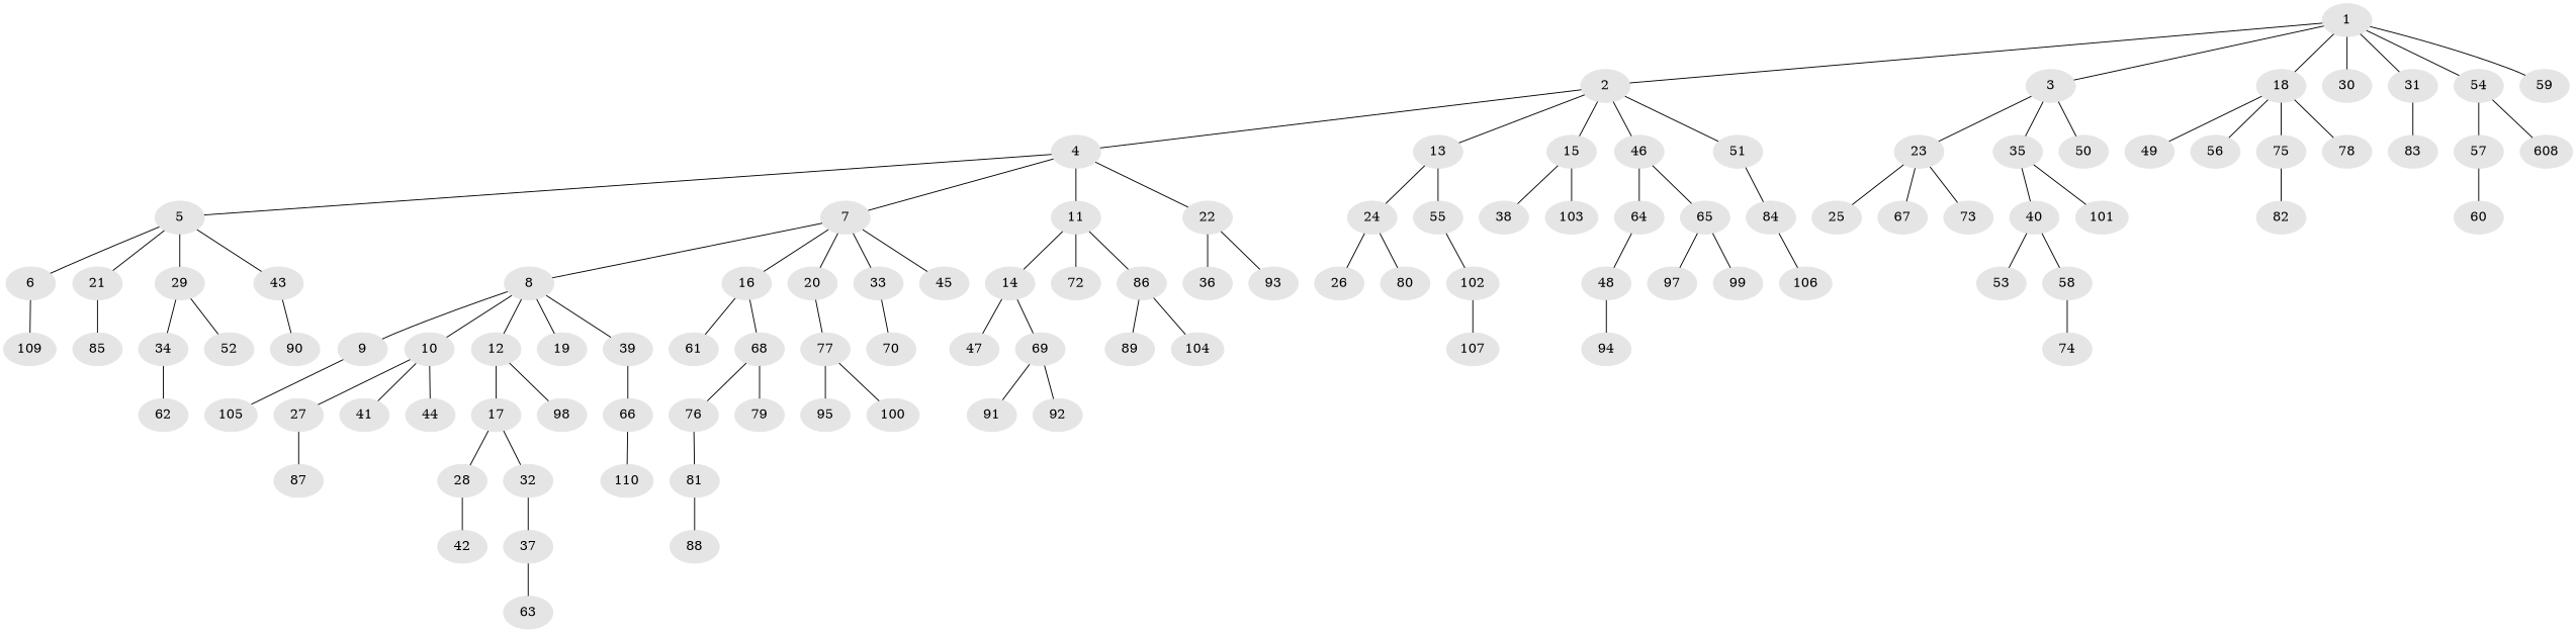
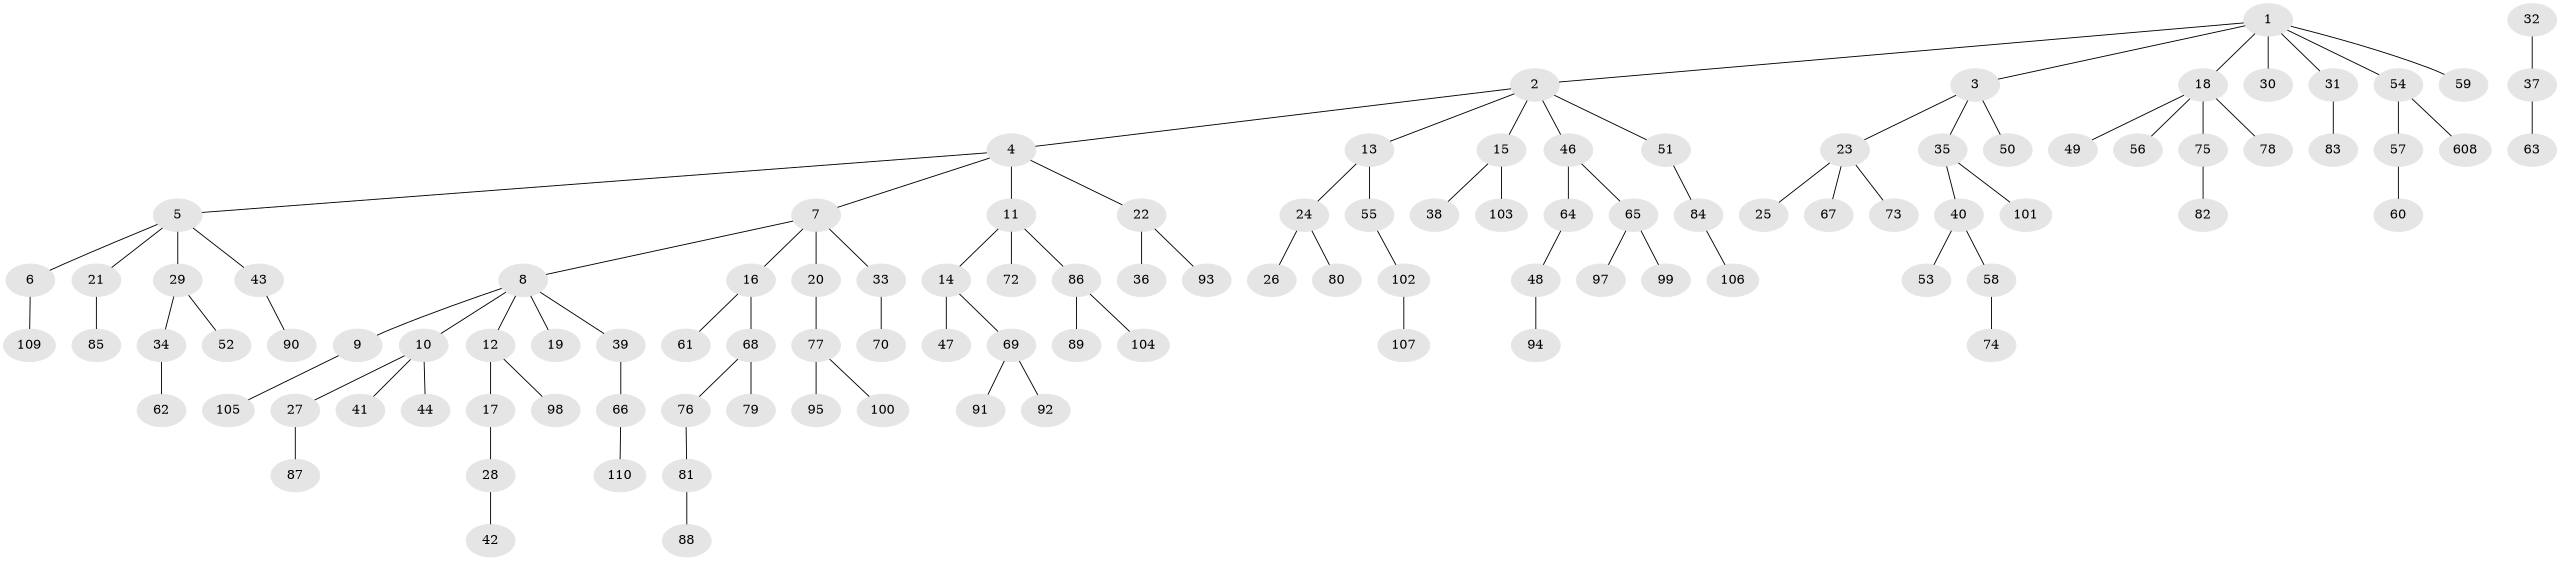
  graph {
    node [color=gray90 style=filled]
    1
    2
    3
    18
    30
    31
    54
    59
    4
    13
    15
    46
    51
    23
    35
    50
    49
    56
    75
    78
    83
    57
    n23 [label=608]
    5
    7
    11
    22
    24
    55
    38
    103
    64
    65
    84
    25
    67
    73
    40
    101
    6
    21
    29
    43
    8
    16
    20
    33
-   45
    14
    72
    86
    36
    93
    109
    85
    34
    52
    90
    9
    10
    12
    19
    39
    61
    68
    77
    70
    105
    27
    41
    44
    17
    98
    66
    87
    47
    69
    89
    104
    28
    32
    26
    80
    102
    91
    92
    76
    79
    42
    37
    82
    95
    100
    62
    63
    53
    58
    110
    74
    48
    94
    97
    99
    106
    60
    107
    81
    88
    1 -- 2
    1 -- 3
    1 -- 18
    1 -- 30
    1 -- 31
    1 -- 54
    1 -- 59
    2 -- 4
    2 -- 13
    2 -- 15
    2 -- 46
    2 -- 51
    3 -- 23
    3 -- 35
    3 -- 50
    18 -- 49
    18 -- 56
    18 -- 75
    18 -- 78
    31 -- 83
    54 -- 57
    54 -- n23
    4 -- 5
    4 -- 7
    4 -- 11
    4 -- 22
    13 -- 24
    13 -- 55
    15 -- 38
    15 -- 103
    46 -- 64
    46 -- 65
    51 -- 84
    23 -- 25
    23 -- 67
    23 -- 73
    35 -- 40
    35 -- 101
    75 -- 82
    57 -- 60
    5 -- 6
    5 -- 21
    5 -- 29
    5 -- 43
    7 -- 8
    7 -- 16
    7 -- 20
    7 -- 33
-   7 -- 45
    11 -- 14
    11 -- 72
    11 -- 86
    22 -- 36
    22 -- 93
    24 -- 26
    24 -- 80
    55 -- 102
    64 -- 48
    65 -- 97
    65 -- 99
    84 -- 106
    40 -- 53
    40 -- 58
    6 -- 109
    21 -- 85
    29 -- 34
    29 -- 52
    43 -- 90
    8 -- 9
    8 -- 10
    8 -- 12
    8 -- 19
    8 -- 39
    16 -- 61
    16 -- 68
    20 -- 77
    33 -- 70
    14 -- 47
    14 -- 69
    86 -- 89
    86 -- 104
    34 -- 62
    9 -- 105
    10 -- 27
    10 -- 41
    10 -- 44
    12 -- 17
    12 -- 98
    39 -- 66
    68 -- 76
    68 -- 79
    77 -- 95
    77 -- 100
    27 -- 87
    17 -- 28
-   17 -- 32
    66 -- 110
    69 -- 91
    69 -- 92
    28 -- 42
    32 -- 37
    102 -- 107
    76 -- 81
    37 -- 63
    58 -- 74
    48 -- 94
    81 -- 88
  }
